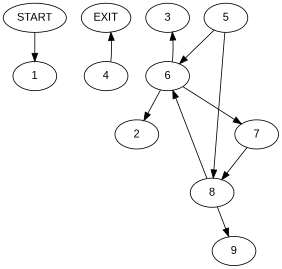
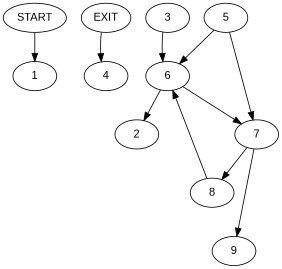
  digraph {
    fontname="Liberation Sans"
    node [fontname="Liberation Sans"]
    edge [fontname="Liberation Sans"]
    n1 [label=START]
    1
    n3 [label=EXIT]
    3
    6
    4
    5
    7
    2
    8
    9
    n1 -> 1
-   6 -> 3
+   3 -> 6
    6 -> 7
    6 -> 2
-   4 -> n3
+   n3 -> 4
    5 -> 6
-   5 -> 8
+   5 -> 7
    7 -> 8
    8 -> 6
-   8 -> 9
+   7 -> 9
  }
